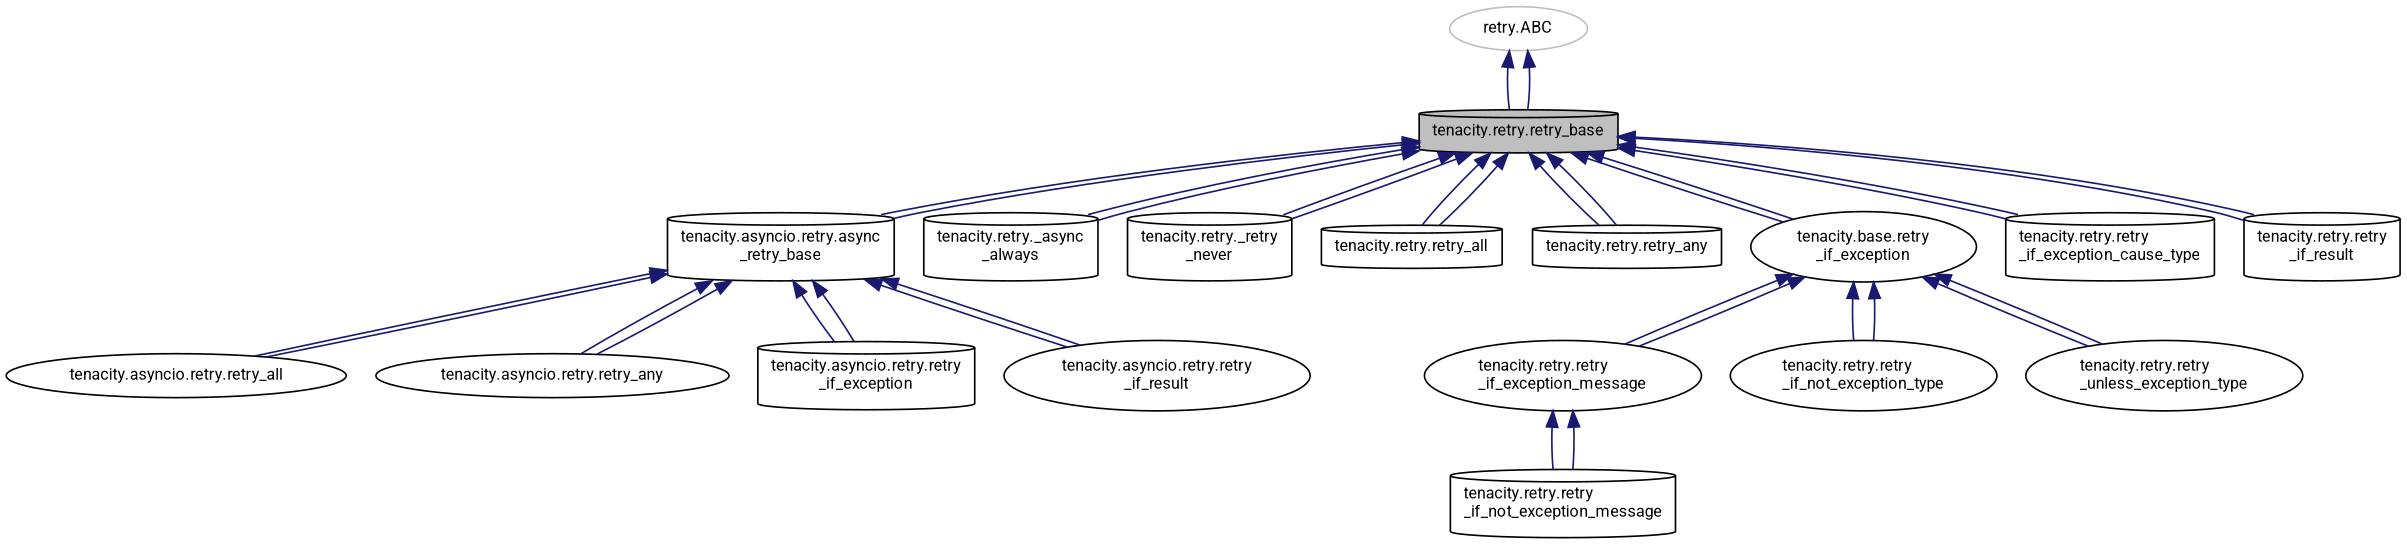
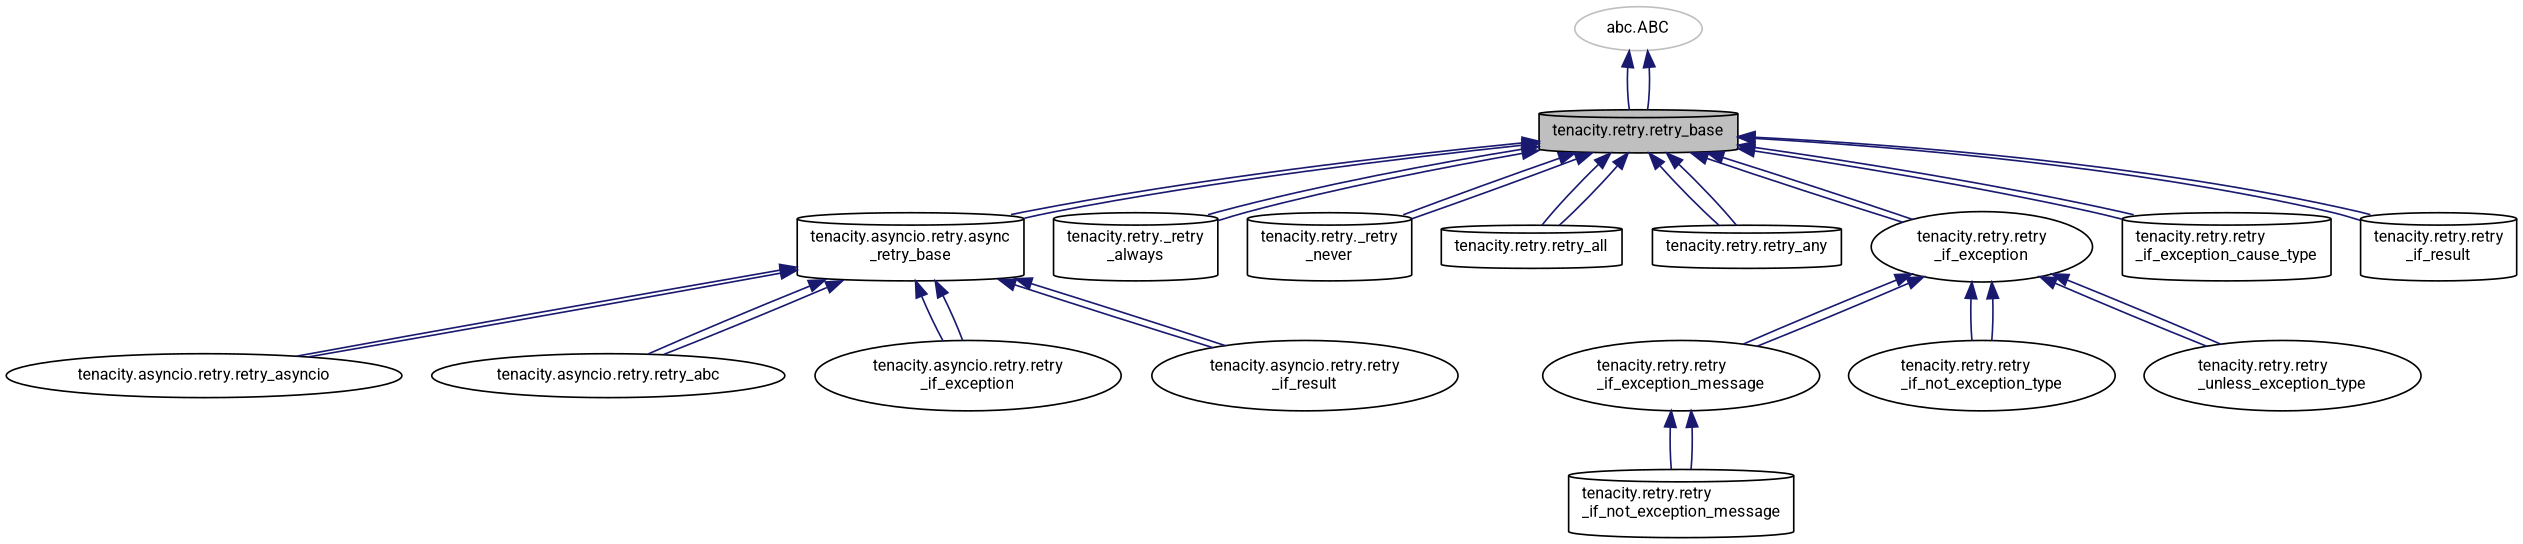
  digraph {
    fontname=Roboto
    rankdir=TB
    node [color=black fillcolor=white fontname=Roboto fontsize=10 shape=cylinder style=filled]
    edge [color=midnightblue dir=back fontname=Roboto fontsize=10 labelfontname=Helvetica labelfontsize=10 style=solid]
    n1 [fillcolor=grey75 fontcolor=black height=0.2 label="tenacity.retry.retry_base" width=0.4]
    n2 [height=0.2 label="tenacity.asyncio.retry.async\l_retry_base" width=0.4]
-   n3 [height=0.2 label="tenacity.retry._async\l_always" width=0.4]
+   n3 [height=0.2 label="tenacity.retry._retry\l_always" width=0.4]
    n4 [height=0.2 label="tenacity.retry._retry\l_never" width=0.4]
    n5 [height=0.2 label="tenacity.retry.retry_all" width=0.4]
    n6 [height=0.2 label="tenacity.retry.retry_any" width=0.4]
-   n7 [height=0.2 label="tenacity.base.retry\l_if_exception" shape=ellipse width=0.4]
+   n7 [height=0.2 label="tenacity.retry.retry\l_if_exception" shape=ellipse width=0.4]
    n8 [height=0.2 label="tenacity.retry.retry\l_if_exception_cause_type" width=0.4]
    n9 [height=0.2 label="tenacity.retry.retry\l_if_result" width=0.4]
-   n10 [height=0.2 label="tenacity.asyncio.retry.retry_all" shape=ellipse width=0.4]
-   n11 [height=0.2 label="tenacity.asyncio.retry.retry_any" shape=ellipse width=0.4]
-   n12 [height=0.2 label="tenacity.asyncio.retry.retry\l_if_exception" width=0.4]
+   n10 [height=0.2 label="tenacity.asyncio.retry.retry_asyncio" shape=ellipse width=0.4]
+   n11 [height=0.2 label="tenacity.asyncio.retry.retry_abc" shape=ellipse width=0.4]
+   n12 [height=0.2 label="tenacity.asyncio.retry.retry\l_if_exception" shape=ellipse width=0.4]
    n13 [height=0.2 label="tenacity.asyncio.retry.retry\l_if_result" shape=ellipse width=0.4]
    n14 [height=0.2 label="tenacity.retry.retry\l_if_exception_message" shape=ellipse width=0.4]
    n15 [height=0.2 label="tenacity.retry.retry\l_if_not_exception_type" shape=ellipse width=0.4]
    n16 [height=0.2 label="tenacity.retry.retry\l_unless_exception_type" shape=ellipse width=0.4]
-   n17 [color=grey75 height=0.2 label="retry.ABC" shape=ellipse width=0.4]
+   n17 [color=grey75 height=0.2 label="abc.ABC" shape=ellipse width=0.4]
    n18 [height=0.2 label="tenacity.retry.retry\l_if_not_exception_message" width=0.4]
    n1 -> n2
    n1 -> n2
    n1 -> n3
    n1 -> n3
    n1 -> n4
    n1 -> n4
    n1 -> n5
    n1 -> n5
    n1 -> n6
    n1 -> n6
    n1 -> n7
    n1 -> n7
    n1 -> n8
    n1 -> n8
    n1 -> n9
    n1 -> n9
    n2 -> n10
    n2 -> n10
    n2 -> n11
    n2 -> n11
    n2 -> n12
    n2 -> n12
    n2 -> n13
    n2 -> n13
    n7 -> n14
    n7 -> n14
    n7 -> n15
    n7 -> n15
    n7 -> n16
    n7 -> n16
    n14 -> n18
    n14 -> n18
    n17 -> n1
    n17 -> n1
  }
